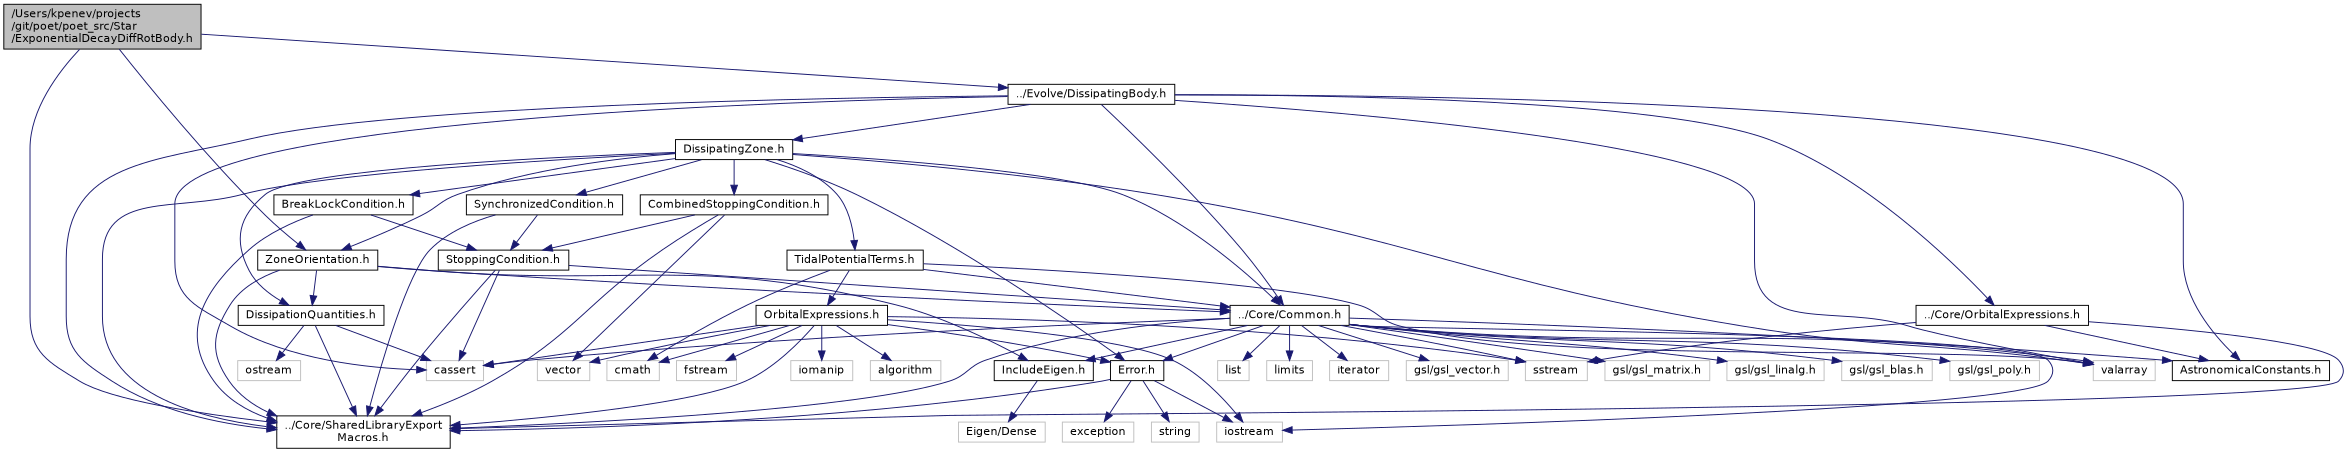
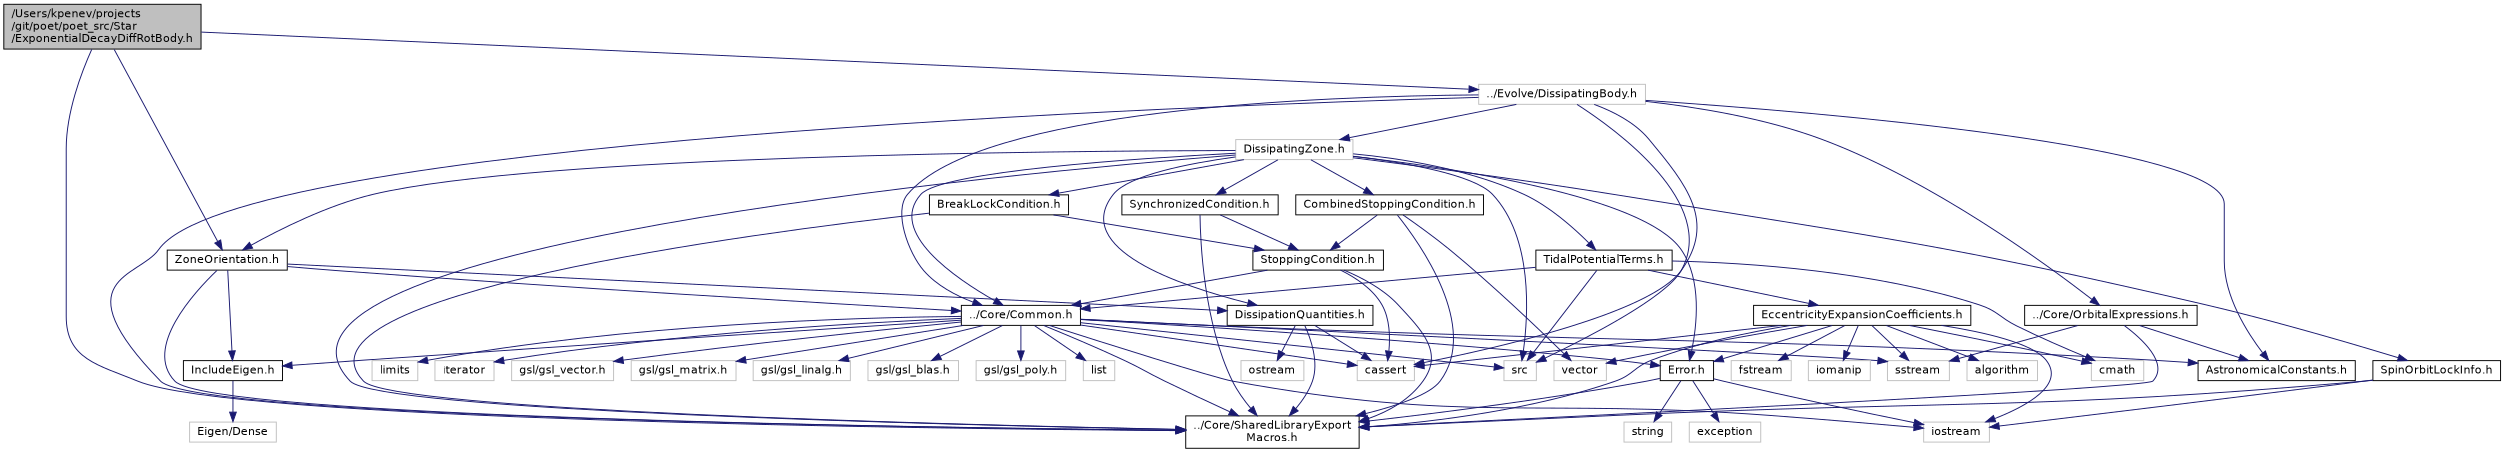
  digraph {
    node [color=grey75 fillcolor=white fontname=Helvetica fontsize=12 shape=record style=filled]
    edge [color=midnightblue fontname=Helvetica fontsize=12 labelfontname=Helvetica labelfontsize=12 style=solid]
    n1 [color=black fillcolor=grey75 fontcolor=black height=0.2 label="/Users/kpenev/projects\l/git/poet/poet_src/Star\l/ExponentialDecayDiffRotBody.h" width=0.4]
    n2 [color=black height=0.2 label="../Core/SharedLibraryExport\lMacros.h" width=0.4]
-   n3 [color=black height=0.2 label="../Evolve/DissipatingBody.h" width=0.4]
+   n3 [height=0.2 label="../Evolve/DissipatingBody.h" width=0.4]
    n4 [color=black height=0.2 label="ZoneOrientation.h" width=0.4]
-   n5 [color=black height=0.2 label="DissipatingZone.h" width=0.4]
+   n5 [height=0.2 label="DissipatingZone.h" width=0.4]
    n6 [height=0.2 label=cassert width=0.4]
    n7 [color=black height=0.2 label="../Core/Common.h" width=0.4]
-   n8 [height=0.2 label=valarray width=0.4]
+   n8 [height=0.2 label=src width=0.4]
    n9 [color=black height=0.2 label="AstronomicalConstants.h" width=0.4]
    n10 [color=black height=0.2 label="../Core/OrbitalExpressions.h" width=0.4]
    n11 [color=black height=0.2 label="DissipationQuantities.h" width=0.4]
    n12 [color=black height=0.2 label="IncludeEigen.h" width=0.4]
    n13 [color=black height=0.2 label="Error.h" width=0.4]
    n14 [color=black height=0.2 label="TidalPotentialTerms.h" width=0.4]
+   n15 [color=black height=0.2 label="SpinOrbitLockInfo.h" width=0.4]
    n16 [color=black height=0.2 label="CombinedStoppingCondition.h" width=0.4]
    n17 [color=black height=0.2 label="BreakLockCondition.h" width=0.4]
    n18 [color=black height=0.2 label="SynchronizedCondition.h" width=0.4]
    n19 [height=0.2 label=list width=0.4]
    n20 [height=0.2 label=limits width=0.4]
    n21 [height=0.2 label=sstream width=0.4]
    n22 [height=0.2 label=iostream width=0.4]
    n23 [height=0.2 label=iterator width=0.4]
    n24 [height=0.2 label="gsl/gsl_vector.h" width=0.4]
    n25 [height=0.2 label="gsl/gsl_matrix.h" width=0.4]
    n26 [height=0.2 label="gsl/gsl_linalg.h" width=0.4]
    n27 [height=0.2 label="gsl/gsl_blas.h" width=0.4]
    n28 [height=0.2 label="gsl/gsl_poly.h" width=0.4]
    n29 [height=0.2 label=ostream width=0.4]
    n30 [height=0.2 label=exception width=0.4]
    n31 [height=0.2 label=string width=0.4]
    n32 [height=0.2 label=cmath width=0.4]
-   n33 [color=black height=0.2 label="OrbitalExpressions.h" width=0.4]
+   n33 [color=black height=0.2 label="EccentricityExpansionCoefficients.h" width=0.4]
    n34 [height=0.2 label=vector width=0.4]
    n35 [color=black height=0.2 label="StoppingCondition.h" width=0.4]
    n36 [height=0.2 label="Eigen/Dense" width=0.4]
    n37 [height=0.2 label=fstream width=0.4]
    n38 [height=0.2 label=iomanip width=0.4]
    n39 [height=0.2 label=algorithm width=0.4]
    n1 -> n2
    n1 -> n3
    n1 -> n4
    n3 -> n2
    n3 -> n5
    n3 -> n6
    n3 -> n7
    n3 -> n8
    n3 -> n9
    n3 -> n10
    n4 -> n2
    n4 -> n7
    n4 -> n11
    n4 -> n12
    n5 -> n2
    n5 -> n4
    n5 -> n7
    n5 -> n8
    n5 -> n11
    n5 -> n13
    n5 -> n14
+   n5 -> n15
    n5 -> n16
    n5 -> n17
    n5 -> n18
    n7 -> n2
    n7 -> n6
    n7 -> n8
    n7 -> n9
    n7 -> n12
    n7 -> n13
    n7 -> n19
    n7 -> n20
    n7 -> n21
    n7 -> n22
    n7 -> n23
    n7 -> n24
    n7 -> n25
    n7 -> n26
    n7 -> n27
    n7 -> n28
    n10 -> n2
    n10 -> n9
    n10 -> n21
    n11 -> n2
    n11 -> n6
    n11 -> n29
    n12 -> n36
    n13 -> n2
    n13 -> n22
    n13 -> n30
    n13 -> n31
    n14 -> n7
    n14 -> n8
    n14 -> n32
    n14 -> n33
+   n15 -> n2
+   n15 -> n22
    n16 -> n2
    n16 -> n34
    n16 -> n35
    n17 -> n2
    n17 -> n35
    n18 -> n2
    n18 -> n35
    n33 -> n2
    n33 -> n6
    n33 -> n13
    n33 -> n21
    n33 -> n22
    n33 -> n32
    n33 -> n34
    n33 -> n37
    n33 -> n38
    n33 -> n39
    n35 -> n2
    n35 -> n6
    n35 -> n7
  }
